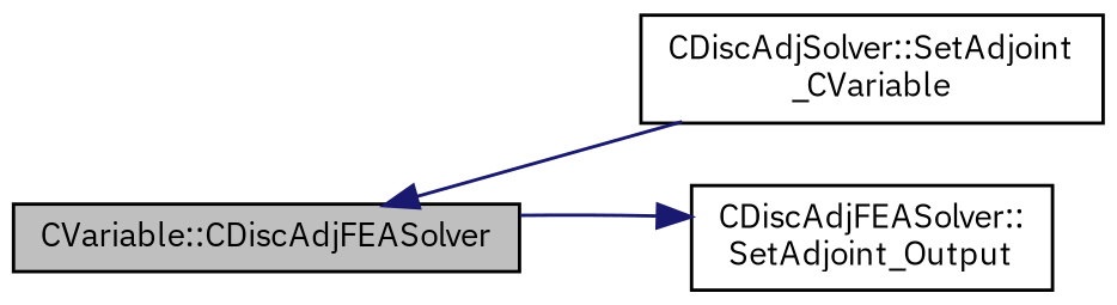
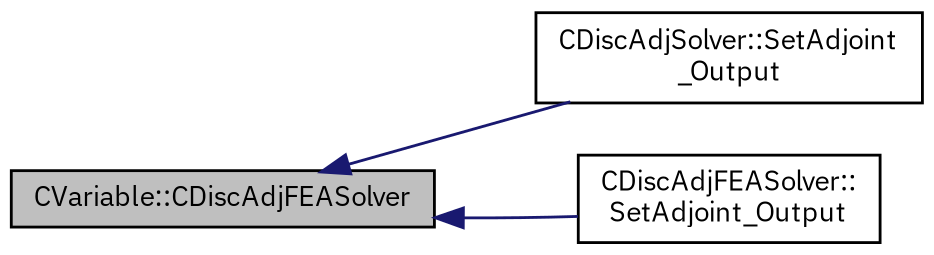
  digraph {
    fontname="IBM Plex Sans"
    rankdir=LR
    node [color=black fillcolor=white fontname="IBM Plex Sans" fontsize=10 shape=record style=filled]
    edge [color=midnightblue dir=back fontname="IBM Plex Sans" fontsize=10 labelfontname=Helvetica labelfontsize=10 style=solid]
    n1 [fillcolor=grey75 fontcolor=black height=0.2 label="CVariable::CDiscAdjFEASolver" width=0.4]
-   n2 [height=0.2 label="CDiscAdjSolver::SetAdjoint\l_CVariable" width=0.4]
+   n2 [height=0.2 label="CDiscAdjSolver::SetAdjoint\l_Output" width=0.4]
    n3 [height=0.2 label="CDiscAdjFEASolver::\lSetAdjoint_Output" width=0.4]
    n1 -> n2
-   n3 -> n1
+   n1 -> n3
  }
